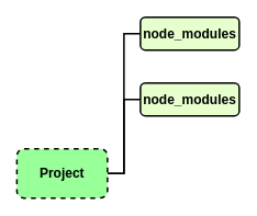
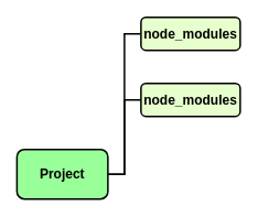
  <mxCell id="0" />
  <mxCell id="1" parent="0" />
  <mxCell id="2" style="edgeStyle=orthogonalEdgeStyle;rounded=0;orthogonalLoop=1;jettySize=auto;html=1;exitX=1;exitY=0.5;exitDx=0;exitDy=0;entryX=0;entryY=0.5;entryDx=0;entryDy=0;strokeWidth=2;endArrow=none;endFill=0;" edge="1" parent="1" source="4" target="5"><mxGeometry relative="1" as="geometry" /></mxCell>
  <mxCell id="3" style="edgeStyle=orthogonalEdgeStyle;shape=connector;rounded=0;orthogonalLoop=1;jettySize=auto;html=1;exitX=1;exitY=0.5;exitDx=0;exitDy=0;entryX=0;entryY=0.5;entryDx=0;entryDy=0;labelBackgroundColor=default;strokeColor=default;strokeWidth=2;fontFamily=Helvetica;fontSize=11;fontColor=default;endArrow=none;endFill=0;" edge="1" parent="1" source="4" target="6"><mxGeometry relative="1" as="geometry" /></mxCell>
- <mxCell id="4" value="&lt;b style=&quot;font-size: 16px;&quot;&gt;&lt;font style=&quot;font-size: 16px;&quot;&gt;Project&lt;/font&gt;&lt;/b&gt;" style="rounded=1;whiteSpace=wrap;html=1;strokeColor=default;fillColor=#99FF99;fontSize=16;strokeWidth=2;dashed=1;" vertex="1" parent="1"><mxGeometry x="20" y="180" width="110" height="60" as="geometry" /></mxCell>
+ <mxCell id="4" value="&lt;b style=&quot;font-size: 16px;&quot;&gt;&lt;font style=&quot;font-size: 16px;&quot;&gt;Project&lt;/font&gt;&lt;/b&gt;" style="rounded=1;whiteSpace=wrap;html=1;strokeColor=default;fillColor=#99FF99;fontSize=16;strokeWidth=2;" vertex="1" parent="1"><mxGeometry x="20" y="180" width="110" height="60" as="geometry" /></mxCell>
  <mxCell id="5" value="&lt;span style=&quot;font-size: 16px;&quot;&gt;&lt;font style=&quot;font-size: 16px;&quot;&gt;node_modules&lt;/font&gt;&lt;/span&gt;" style="rounded=1;whiteSpace=wrap;html=1;strokeColor=default;fillColor=#E6FFCC;fontSize=16;strokeWidth=2;fontStyle=1" vertex="1" parent="1"><mxGeometry x="170" y="20" width="120" height="40" as="geometry" /></mxCell>
  <mxCell id="6" value="&lt;span style=&quot;font-size: 16px;&quot;&gt;&lt;font style=&quot;font-size: 16px;&quot;&gt;node_modules&lt;/font&gt;&lt;/span&gt;" style="rounded=1;whiteSpace=wrap;html=1;strokeColor=default;fillColor=#E6FFCC;fontSize=16;strokeWidth=2;fontStyle=1" vertex="1" parent="1"><mxGeometry x="170" y="100" width="120" height="40" as="geometry" /></mxCell>
